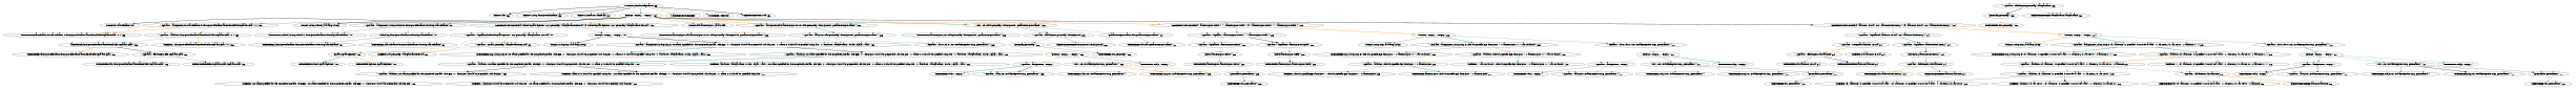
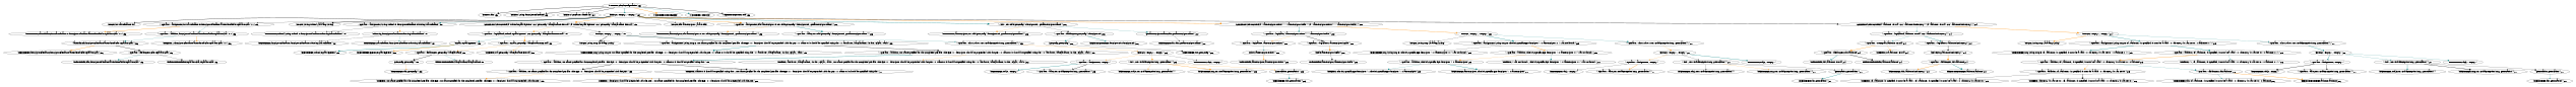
  digraph {
    edge [arrowhead=tee color=teal style=bold]
    n1 [label=<(METHOD,checkConfiguration)<SUB>193</SUB>>]
    n2 [label=<(PARAM,this)<SUB>193</SUB>>]
    n3 [label=<(PARAM,String descriptorFileName)<SUB>193</SUB>>]
    n4 [label=<(PARAM,SAXParser saxParser)<SUB>194</SUB>>]
    n5 [label=<(BLOCK,&lt;empty&gt;,&lt;empty&gt;)<SUB>194</SUB>>]
    n6 [label=<(MODIFIER,PROTECTED)>]
    n7 [label=<(MODIFIER,VIRTUAL)>]
    n8 [label=<(METHOD_RETURN,void)<SUB>193</SUB>>]
    n9 [label=<(LOCAL,int startOfName: int)>]
    n10 [label=<(&lt;operator&gt;.assignment,int startOfName = descriptorFileName.lastIndexOf(File.separatorChar) + 1)<SUB>196</SUB>>]
    n11 [label=<(LOCAL,String stdXml: java.lang.String)>]
    n12 [label=<(&lt;operator&gt;.assignment,String stdXml = descriptorFileName.substring(startOfName))<SUB>197</SUB>>]
    n13 [label=<(CONTROL_STRUCTURE,if (stdXml.equals(EJB_DD) &amp;&amp; (getConfig().baseJarName == null)),if (stdXml.equals(EJB_DD) &amp;&amp; (getConfig().baseJarName == null)))<SUB>198</SUB>>]
    n14 [label=<(LOCAL,File iasDescriptor: java.io.File)>]
    n15 [label=<(&lt;operator&gt;.assignment,File iasDescriptor = new File(getConfig().descriptorDir, getIasDescriptorName()))<SUB>206</SUB>>]
    n16 [label=<(&lt;init&gt;,new File(getConfig().descriptorDir, getIasDescriptorName()))<SUB>206</SUB>>]
    n17 [label=<(CONTROL_STRUCTURE,if ((!iasDescriptor.exists()) || (!iasDescriptor.isFile())),if ((!iasDescriptor.exists()) || (!iasDescriptor.isFile())))<SUB>208</SUB>>]
    n18 [label=<(CONTROL_STRUCTURE,if ((iashome != null) &amp;&amp; (!iashome.isDirectory())),if ((iashome != null) &amp;&amp; (!iashome.isDirectory())))<SUB>214</SUB>>]
    n19 [label=<(IDENTIFIER,startOfName,int startOfName = descriptorFileName.lastIndexOf(File.separatorChar) + 1)<SUB>196</SUB>>]
    n20 [label=<(&lt;operator&gt;.addition,descriptorFileName.lastIndexOf(File.separatorChar) + 1)<SUB>196</SUB>>]
    n21 [label=<(IDENTIFIER,stdXml,String stdXml = descriptorFileName.substring(startOfName))<SUB>197</SUB>>]
    n22 [label=<(substring,descriptorFileName.substring(startOfName))<SUB>197</SUB>>]
    n23 [label=<(&lt;operator&gt;.logicalAnd,stdXml.equals(EJB_DD) &amp;&amp; (getConfig().baseJarName == null))<SUB>198</SUB>>]
    n24 [label=<(BLOCK,&lt;empty&gt;,&lt;empty&gt;)<SUB>198</SUB>>]
    n25 [label=<(IDENTIFIER,iasDescriptor,File iasDescriptor = new File(getConfig().descriptorDir, getIasDescriptorName()))<SUB>206</SUB>>]
    n26 [label=<(&lt;operator&gt;.alloc,new File(getConfig().descriptorDir, getIasDescriptorName()))<SUB>206</SUB>>]
    n27 [label=<(IDENTIFIER,iasDescriptor,new File(getConfig().descriptorDir, getIasDescriptorName()))<SUB>206</SUB>>]
    n28 [label=<(&lt;operator&gt;.fieldAccess,getConfig().descriptorDir)<SUB>206</SUB>>]
    n29 [label=<(getIasDescriptorName,this.getIasDescriptorName())<SUB>207</SUB>>]
    n30 [label=<(&lt;operator&gt;.logicalOr,(!iasDescriptor.exists()) || (!iasDescriptor.isFile()))<SUB>208</SUB>>]
    n31 [label=<(BLOCK,&lt;empty&gt;,&lt;empty&gt;)<SUB>208</SUB>>]
    n32 [label=<(&lt;operator&gt;.logicalAnd,(iashome != null) &amp;&amp; (!iashome.isDirectory()))<SUB>214</SUB>>]
    n33 [label=<(BLOCK,&lt;empty&gt;,&lt;empty&gt;)<SUB>214</SUB>>]
    n34 [label=<(lastIndexOf,descriptorFileName.lastIndexOf(File.separatorChar))<SUB>196</SUB>>]
    n35 [label=<(LITERAL,1,descriptorFileName.lastIndexOf(File.separatorChar) + 1)<SUB>196</SUB>>]
    n36 [label=<(IDENTIFIER,descriptorFileName,descriptorFileName.lastIndexOf(File.separatorChar))<SUB>196</SUB>>]
    n37 [label=<(&lt;operator&gt;.fieldAccess,File.separatorChar)<SUB>196</SUB>>]
    n38 [label=<(IDENTIFIER,File,descriptorFileName.lastIndexOf(File.separatorChar))<SUB>196</SUB>>]
    n39 [label=<(FIELD_IDENTIFIER,separatorChar,separatorChar)<SUB>196</SUB>>]
    n40 [label=<(IDENTIFIER,descriptorFileName,descriptorFileName.substring(startOfName))<SUB>197</SUB>>]
    n41 [label=<(IDENTIFIER,startOfName,descriptorFileName.substring(startOfName))<SUB>197</SUB>>]
    n42 [label=<(equals,equals(EJB_DD))<SUB>198</SUB>>]
    n43 [label=<(&lt;operator&gt;.equals,getConfig().baseJarName == null)<SUB>198</SUB>>]
    n44 [label=<(LOCAL,String msg: java.lang.String)>]
    n45 [label=<(&lt;operator&gt;.assignment,String msg = &quot;No name specified for the completed JAR file.  The EJB&quot; + &quot; descriptor should be prepended with the JAR &quot; + &quot;name or it should be specified using the &quot; + &quot;attribute \&quot;basejarname\&quot; in the \&quot;ejbjar\&quot; task.&quot;)<SUB>199</SUB>>]
    n46 [label=<(&lt;operator&gt;.throw,throw new BuildException(msg, getLocation());)<SUB>203</SUB>>]
    n47 [label=<(IDENTIFIER,stdXml,equals(EJB_DD))<SUB>198</SUB>>]
    n48 [label=<(IDENTIFIER,EJB_DD,equals(EJB_DD))<SUB>198</SUB>>]
    n49 [label=<(&lt;operator&gt;.fieldAccess,getConfig().baseJarName)<SUB>198</SUB>>]
    n50 [label=<(LITERAL,null,getConfig().baseJarName == null)<SUB>198</SUB>>]
    n51 [label=<(getConfig,getConfig())<SUB>198</SUB>>]
    n52 [label=<(FIELD_IDENTIFIER,baseJarName,baseJarName)<SUB>198</SUB>>]
    n53 [label=<(IDENTIFIER,this,getConfig())<SUB>198</SUB>>]
    n54 [label=<(IDENTIFIER,msg,String msg = &quot;No name specified for the completed JAR file.  The EJB&quot; + &quot; descriptor should be prepended with the JAR &quot; + &quot;name or it should be specified using the &quot; + &quot;attribute \&quot;basejarname\&quot; in the \&quot;ejbjar\&quot; task.&quot;)<SUB>199</SUB>>]
    n55 [label=<(&lt;operator&gt;.addition,&quot;No name specified for the completed JAR file.  The EJB&quot; + &quot; descriptor should be prepended with the JAR &quot; + &quot;name or it should be specified using the &quot; + &quot;attribute \&quot;basejarname\&quot; in the \&quot;ejbjar\&quot; task.&quot;)<SUB>199</SUB>>]
    n56 [label=<(BLOCK,&lt;empty&gt;,&lt;empty&gt;)<SUB>203</SUB>>]
    n57 [label=<(&lt;operator&gt;.addition,&quot;No name specified for the completed JAR file.  The EJB&quot; + &quot; descriptor should be prepended with the JAR &quot; + &quot;name or it should be specified using the &quot;)<SUB>199</SUB>>]
    n58 [label=<(LITERAL,&quot;attribute \&quot;basejarname\&quot; in the \&quot;ejbjar\&quot; task.&quot;,&quot;No name specified for the completed JAR file.  The EJB&quot; + &quot; descriptor should be prepended with the JAR &quot; + &quot;name or it should be specified using the &quot; + &quot;attribute \&quot;basejarname\&quot; in the \&quot;ejbjar\&quot; task.&quot;)<SUB>202</SUB>>]
    n59 [label=<(&lt;operator&gt;.addition,&quot;No name specified for the completed JAR file.  The EJB&quot; + &quot; descriptor should be prepended with the JAR &quot;)<SUB>199</SUB>>]
    n60 [label=<(LITERAL,&quot;name or it should be specified using the &quot;,&quot;No name specified for the completed JAR file.  The EJB&quot; + &quot; descriptor should be prepended with the JAR &quot; + &quot;name or it should be specified using the &quot;)<SUB>201</SUB>>]
    n61 [label=<(LITERAL,&quot;No name specified for the completed JAR file.  The EJB&quot;,&quot;No name specified for the completed JAR file.  The EJB&quot; + &quot; descriptor should be prepended with the JAR &quot;)<SUB>199</SUB>>]
    n62 [label=<(LITERAL,&quot; descriptor should be prepended with the JAR &quot;,&quot;No name specified for the completed JAR file.  The EJB&quot; + &quot; descriptor should be prepended with the JAR &quot;)<SUB>200</SUB>>]
    n63 [label=<(&lt;operator&gt;.assignment,&lt;empty&gt;)>]
    n64 [label=<(&lt;init&gt;,new BuildException(msg, getLocation()))<SUB>203</SUB>>]
    n65 [label=<(IDENTIFIER,$obj0,&lt;empty&gt;)>]
    n66 [label=<(IDENTIFIER,$obj0,&lt;empty&gt;)>]
    n67 [label=<(&lt;operator&gt;.alloc,new BuildException(msg, getLocation()))<SUB>203</SUB>>]
    n68 [label=<(IDENTIFIER,$obj0,new BuildException(msg, getLocation()))>]
    n69 [label=<(IDENTIFIER,msg,new BuildException(msg, getLocation()))<SUB>203</SUB>>]
    n70 [label=<(getLocation,getLocation())<SUB>203</SUB>>]
    n71 [label=<(IDENTIFIER,this,getLocation())<SUB>203</SUB>>]
    n72 [label=<(getConfig,getConfig())<SUB>206</SUB>>]
    n73 [label=<(FIELD_IDENTIFIER,descriptorDir,descriptorDir)<SUB>206</SUB>>]
    n74 [label=<(IDENTIFIER,this,this.getIasDescriptorName())<SUB>207</SUB>>]
    n75 [label=<(IDENTIFIER,this,getConfig())<SUB>206</SUB>>]
    n76 [label=<(&lt;operator&gt;.logicalNot,!iasDescriptor.exists())<SUB>208</SUB>>]
    n77 [label=<(&lt;operator&gt;.logicalNot,!iasDescriptor.isFile())<SUB>208</SUB>>]
    n78 [label=<(LOCAL,String msg: java.lang.String)>]
    n79 [label=<(&lt;operator&gt;.assignment,String msg = &quot;The iAS-specific EJB descriptor (&quot; + iasDescriptor + &quot;) was not found.&quot;)<SUB>209</SUB>>]
    n80 [label=<(&lt;operator&gt;.throw,throw new BuildException(msg, getLocation());)<SUB>211</SUB>>]
    n81 [label=<(exists,iasDescriptor.exists())<SUB>208</SUB>>]
    n82 [label=<(isFile,iasDescriptor.isFile())<SUB>208</SUB>>]
    n83 [label=<(IDENTIFIER,iasDescriptor,iasDescriptor.exists())<SUB>208</SUB>>]
    n84 [label=<(IDENTIFIER,iasDescriptor,iasDescriptor.isFile())<SUB>208</SUB>>]
    n85 [label=<(IDENTIFIER,msg,String msg = &quot;The iAS-specific EJB descriptor (&quot; + iasDescriptor + &quot;) was not found.&quot;)<SUB>209</SUB>>]
    n86 [label=<(&lt;operator&gt;.addition,&quot;The iAS-specific EJB descriptor (&quot; + iasDescriptor + &quot;) was not found.&quot;)<SUB>209</SUB>>]
    n87 [label=<(BLOCK,&lt;empty&gt;,&lt;empty&gt;)<SUB>211</SUB>>]
    n88 [label=<(&lt;operator&gt;.addition,&quot;The iAS-specific EJB descriptor (&quot; + iasDescriptor)<SUB>209</SUB>>]
    n89 [label=<(LITERAL,&quot;) was not found.&quot;,&quot;The iAS-specific EJB descriptor (&quot; + iasDescriptor + &quot;) was not found.&quot;)<SUB>210</SUB>>]
    n90 [label=<(LITERAL,&quot;The iAS-specific EJB descriptor (&quot;,&quot;The iAS-specific EJB descriptor (&quot; + iasDescriptor)<SUB>209</SUB>>]
    n91 [label=<(IDENTIFIER,iasDescriptor,&quot;The iAS-specific EJB descriptor (&quot; + iasDescriptor)<SUB>210</SUB>>]
    n92 [label=<(&lt;operator&gt;.assignment,&lt;empty&gt;)>]
    n93 [label=<(&lt;init&gt;,new BuildException(msg, getLocation()))<SUB>211</SUB>>]
    n94 [label=<(IDENTIFIER,$obj2,&lt;empty&gt;)>]
    n95 [label=<(IDENTIFIER,$obj2,&lt;empty&gt;)>]
    n96 [label=<(&lt;operator&gt;.alloc,new BuildException(msg, getLocation()))<SUB>211</SUB>>]
    n97 [label=<(IDENTIFIER,$obj2,new BuildException(msg, getLocation()))>]
    n98 [label=<(IDENTIFIER,msg,new BuildException(msg, getLocation()))<SUB>211</SUB>>]
    n99 [label=<(getLocation,getLocation())<SUB>211</SUB>>]
    n100 [label=<(IDENTIFIER,this,getLocation())<SUB>211</SUB>>]
    n101 [label=<(&lt;operator&gt;.notEquals,iashome != null)<SUB>214</SUB>>]
    n102 [label=<(&lt;operator&gt;.logicalNot,!iashome.isDirectory())<SUB>214</SUB>>]
    n103 [label=<(LOCAL,String msg: java.lang.String)>]
    n104 [label=<(&lt;operator&gt;.assignment,String msg = &quot;If \&quot;iashome\&quot; is specified, it must be a valid &quot; + &quot;directory (it was set to &quot; + iashome + &quot;).&quot;)<SUB>215</SUB>>]
    n105 [label=<(&lt;operator&gt;.throw,throw new BuildException(msg, getLocation());)<SUB>217</SUB>>]
    n106 [label=<(&lt;operator&gt;.fieldAccess,this.iashome)<SUB>214</SUB>>]
    n107 [label=<(LITERAL,null,iashome != null)<SUB>214</SUB>>]
    n108 [label=<(isDirectory,iashome.isDirectory())<SUB>214</SUB>>]
    n109 [label=<(IDENTIFIER,this,iashome != null)<SUB>214</SUB>>]
    n110 [label=<(FIELD_IDENTIFIER,iashome,iashome)<SUB>214</SUB>>]
    n111 [label=<(&lt;operator&gt;.fieldAccess,this.iashome)<SUB>214</SUB>>]
    n112 [label=<(IDENTIFIER,this,iashome.isDirectory())<SUB>214</SUB>>]
    n113 [label=<(FIELD_IDENTIFIER,iashome,iashome)<SUB>214</SUB>>]
    n114 [label=<(IDENTIFIER,msg,String msg = &quot;If \&quot;iashome\&quot; is specified, it must be a valid &quot; + &quot;directory (it was set to &quot; + iashome + &quot;).&quot;)<SUB>215</SUB>>]
    n115 [label=<(&lt;operator&gt;.addition,&quot;If \&quot;iashome\&quot; is specified, it must be a valid &quot; + &quot;directory (it was set to &quot; + iashome + &quot;).&quot;)<SUB>215</SUB>>]
    n116 [label=<(BLOCK,&lt;empty&gt;,&lt;empty&gt;)<SUB>217</SUB>>]
    n117 [label=<(&lt;operator&gt;.addition,&quot;If \&quot;iashome\&quot; is specified, it must be a valid &quot; + &quot;directory (it was set to &quot; + iashome)<SUB>215</SUB>>]
    n118 [label=<(LITERAL,&quot;).&quot;,&quot;If \&quot;iashome\&quot; is specified, it must be a valid &quot; + &quot;directory (it was set to &quot; + iashome + &quot;).&quot;)<SUB>216</SUB>>]
    n119 [label=<(&lt;operator&gt;.addition,&quot;If \&quot;iashome\&quot; is specified, it must be a valid &quot; + &quot;directory (it was set to &quot;)<SUB>215</SUB>>]
    n120 [label=<(&lt;operator&gt;.fieldAccess,this.iashome)<SUB>216</SUB>>]
    n121 [label=<(LITERAL,&quot;If \&quot;iashome\&quot; is specified, it must be a valid &quot;,&quot;If \&quot;iashome\&quot; is specified, it must be a valid &quot; + &quot;directory (it was set to &quot;)<SUB>215</SUB>>]
    n122 [label=<(LITERAL,&quot;directory (it was set to &quot;,&quot;If \&quot;iashome\&quot; is specified, it must be a valid &quot; + &quot;directory (it was set to &quot;)<SUB>216</SUB>>]
    n123 [label=<(IDENTIFIER,this,&quot;If \&quot;iashome\&quot; is specified, it must be a valid &quot; + &quot;directory (it was set to &quot; + iashome)<SUB>216</SUB>>]
    n124 [label=<(FIELD_IDENTIFIER,iashome,iashome)<SUB>216</SUB>>]
    n125 [label=<(&lt;operator&gt;.assignment,&lt;empty&gt;)>]
    n126 [label=<(&lt;init&gt;,new BuildException(msg, getLocation()))<SUB>217</SUB>>]
    n127 [label=<(IDENTIFIER,$obj3,&lt;empty&gt;)>]
    n128 [label=<(IDENTIFIER,$obj3,&lt;empty&gt;)>]
    n129 [label=<(&lt;operator&gt;.alloc,new BuildException(msg, getLocation()))<SUB>217</SUB>>]
    n130 [label=<(IDENTIFIER,$obj3,new BuildException(msg, getLocation()))>]
    n131 [label=<(IDENTIFIER,msg,new BuildException(msg, getLocation()))<SUB>217</SUB>>]
    n132 [label=<(getLocation,getLocation())<SUB>217</SUB>>]
    n133 [label=<(IDENTIFIER,this,getLocation())<SUB>217</SUB>>]
    n1 -> n2 [arrowhead=box color=black]
    n1 -> n3 [color=black]
    n1 -> n4 [color=black]
    n1 -> n5
    n1 -> n6 [arrowhead=box color=darkorange]
    n1 -> n7 [arrowhead=box style=solid]
    n1 -> n8 [color=black]
    n5 -> n9 [color=black]
    n5 -> n10 [color=black style=solid]
    n5 -> n11 [arrowhead=box color=black]
    n5 -> n12 [arrowhead=box style=solid]
    n5 -> n13 [arrowhead=box color=darkorange]
    n5 -> n14 [color=black style=solid]
    n5 -> n15 [arrowhead=box color=darkorange]
    n5 -> n16 [arrowhead=box]
    n5 -> n17 [arrowhead=box color=darkorange]
    n5 -> n18 [color=black]
    n10 -> n19 [color=darkorange]
    n10 -> n20 [style=solid]
    n12 -> n21 [color=black style=solid]
    n12 -> n22 [arrowhead=box color=darkorange style=solid]
    n13 -> n23 [arrowhead=box color=darkorange style=solid]
    n13 -> n24 [arrowhead=box color=black style=solid]
    n15 -> n25 [arrowhead=box color=darkorange style=solid]
    n15 -> n26 [arrowhead=box]
    n16 -> n27 [arrowhead=box color=darkorange style=solid]
    n16 -> n28 [arrowhead=box color=black style=solid]
    n16 -> n29 [arrowhead=box style=solid]
    n17 -> n30
    n17 -> n31 [color=darkorange]
    n18 -> n32 [style=solid]
    n18 -> n33 [arrowhead=box color=darkorange]
    n20 -> n34 [arrowhead=box style=solid]
    n20 -> n35 [color=darkorange]
    n22 -> n40 [color=black style=solid]
    n22 -> n41 [style=solid]
    n23 -> n42 [arrowhead=box style=solid]
    n23 -> n43 [arrowhead=box color=darkorange]
    n24 -> n44 [arrowhead=box color=black]
    n24 -> n45 [arrowhead=box color=black]
    n24 -> n46 [style=solid]
    n28 -> n72 [arrowhead=box style=solid]
    n28 -> n73
    n29 -> n74 [color=black style=solid]
    n30 -> n76 [color=darkorange style=solid]
    n30 -> n77 [arrowhead=box color=black]
    n31 -> n78 [color=black style=solid]
    n31 -> n79 [arrowhead=box]
    n31 -> n80 [arrowhead=box style=solid]
    n32 -> n101 [style=solid]
    n32 -> n102
    n33 -> n103 [color=darkorange]
    n33 -> n104
    n33 -> n105 [style=solid]
    n34 -> n36 [color=darkorange]
    n34 -> n37 [arrowhead=box color=black]
    n37 -> n38 [arrowhead=box style=solid]
    n37 -> n39 [arrowhead=box color=black style=solid]
    n42 -> n47 [arrowhead=box]
    n42 -> n48 [color=darkorange]
-   n43 -> n42 [color=darkorange style=solid]
+   n43 -> n49 [color=darkorange style=solid]
    n43 -> n50 [color=darkorange style=solid]
    n45 -> n54 [arrowhead=box]
    n45 -> n55 [arrowhead=box color=black]
    n46 -> n56 [color=darkorange style=solid]
    n49 -> n51 [arrowhead=box color=black]
    n49 -> n52 [style=solid]
    n51 -> n53 [color=darkorange style=solid]
    n55 -> n57
    n55 -> n58 [color=darkorange style=solid]
    n56 -> n63 [color=darkorange style=solid]
    n56 -> n64 [arrowhead=box color=darkorange style=solid]
    n56 -> n65 [color=black style=solid]
    n57 -> n59 [arrowhead=box color=black]
    n57 -> n60 [arrowhead=box color=black]
    n59 -> n61 [arrowhead=box color=darkorange style=solid]
    n59 -> n62 [color=darkorange style=solid]
    n63 -> n66
    n63 -> n67 [color=black]
    n64 -> n68 [color=darkorange style=solid]
    n64 -> n69 [arrowhead=box color=darkorange]
    n64 -> n70 [color=darkorange style=solid]
    n70 -> n71 [arrowhead=box style=solid]
    n72 -> n75 [arrowhead=box color=black style=solid]
    n76 -> n81 [style=solid]
    n77 -> n82 [arrowhead=box color=darkorange]
    n79 -> n85 [color=black style=solid]
    n79 -> n86 [color=darkorange]
    n80 -> n87 [arrowhead=box color=darkorange style=solid]
    n81 -> n83 [color=darkorange]
    n82 -> n84 [arrowhead=box color=black style=solid]
    n86 -> n88 [arrowhead=box color=darkorange style=solid]
    n86 -> n89 [arrowhead=box style=solid]
    n87 -> n92 [color=darkorange style=solid]
    n87 -> n93 [color=black style=solid]
    n87 -> n94
    n88 -> n90 [arrowhead=box style=solid]
    n88 -> n91 [arrowhead=box]
    n92 -> n95 [color=black style=solid]
    n92 -> n96 [color=darkorange]
    n93 -> n97 [color=black style=solid]
    n93 -> n98 [color=darkorange style=solid]
    n93 -> n99 [color=black style=solid]
    n99 -> n100
    n101 -> n106 [arrowhead=box color=darkorange]
    n101 -> n107 [arrowhead=box color=darkorange style=solid]
    n102 -> n108 [color=black]
    n104 -> n114
    n104 -> n115 [arrowhead=box]
    n105 -> n116
    n106 -> n109
    n106 -> n110 [arrowhead=box color=black]
    n108 -> n111 [arrowhead=box color=darkorange]
    n111 -> n112 [color=darkorange]
    n111 -> n113 [arrowhead=box]
    n115 -> n117 [color=darkorange]
    n115 -> n118 [style=solid]
    n116 -> n125
    n116 -> n126 [style=solid]
    n116 -> n127 [arrowhead=box style=solid]
    n117 -> n119 [arrowhead=box color=darkorange style=solid]
    n117 -> n120 [arrowhead=box style=solid]
    n119 -> n121 [color=black style=solid]
    n119 -> n122 [arrowhead=box color=black]
    n120 -> n123 [style=solid]
    n120 -> n124 [color=darkorange]
    n125 -> n128 [arrowhead=box color=black]
    n125 -> n129 [color=black]
    n126 -> n130
    n126 -> n131 [arrowhead=box color=black]
    n126 -> n132 [arrowhead=box color=black style=solid]
    n132 -> n133 [style=solid]
  }
